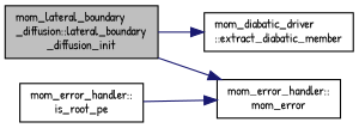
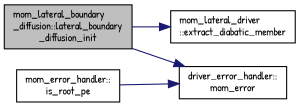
  digraph {
    fontname="Patrick Hand"
    rankdir=LR
    node [color=black fillcolor=white fontname="Patrick Hand" fontsize=10 shape=record style=filled]
    edge [color=midnightblue fontname="Patrick Hand" fontsize=10 labelfontname=Helvetica labelfontsize=10 style=solid]
    n1 [fillcolor=grey75 fontcolor=black height=0.2 label="mom_lateral_boundary\l_diffusion::lateral_boundary\l_diffusion_init" width=0.4]
-   n2 [height=0.2 label="mom_diabatic_driver\l::extract_diabatic_member" width=0.4]
-   n3 [height=0.2 label="mom_error_handler::\lmom_error" width=0.4]
+   n2 [height=0.2 label="mom_lateral_driver\l::extract_diabatic_member" width=0.4]
+   n3 [height=0.2 label="driver_error_handler::\lmom_error" width=0.4]
    n4 [height=0.2 label="mom_error_handler::\lis_root_pe" width=0.4]
    n1 -> n2
    n1 -> n3
    n4 -> n3
  }
